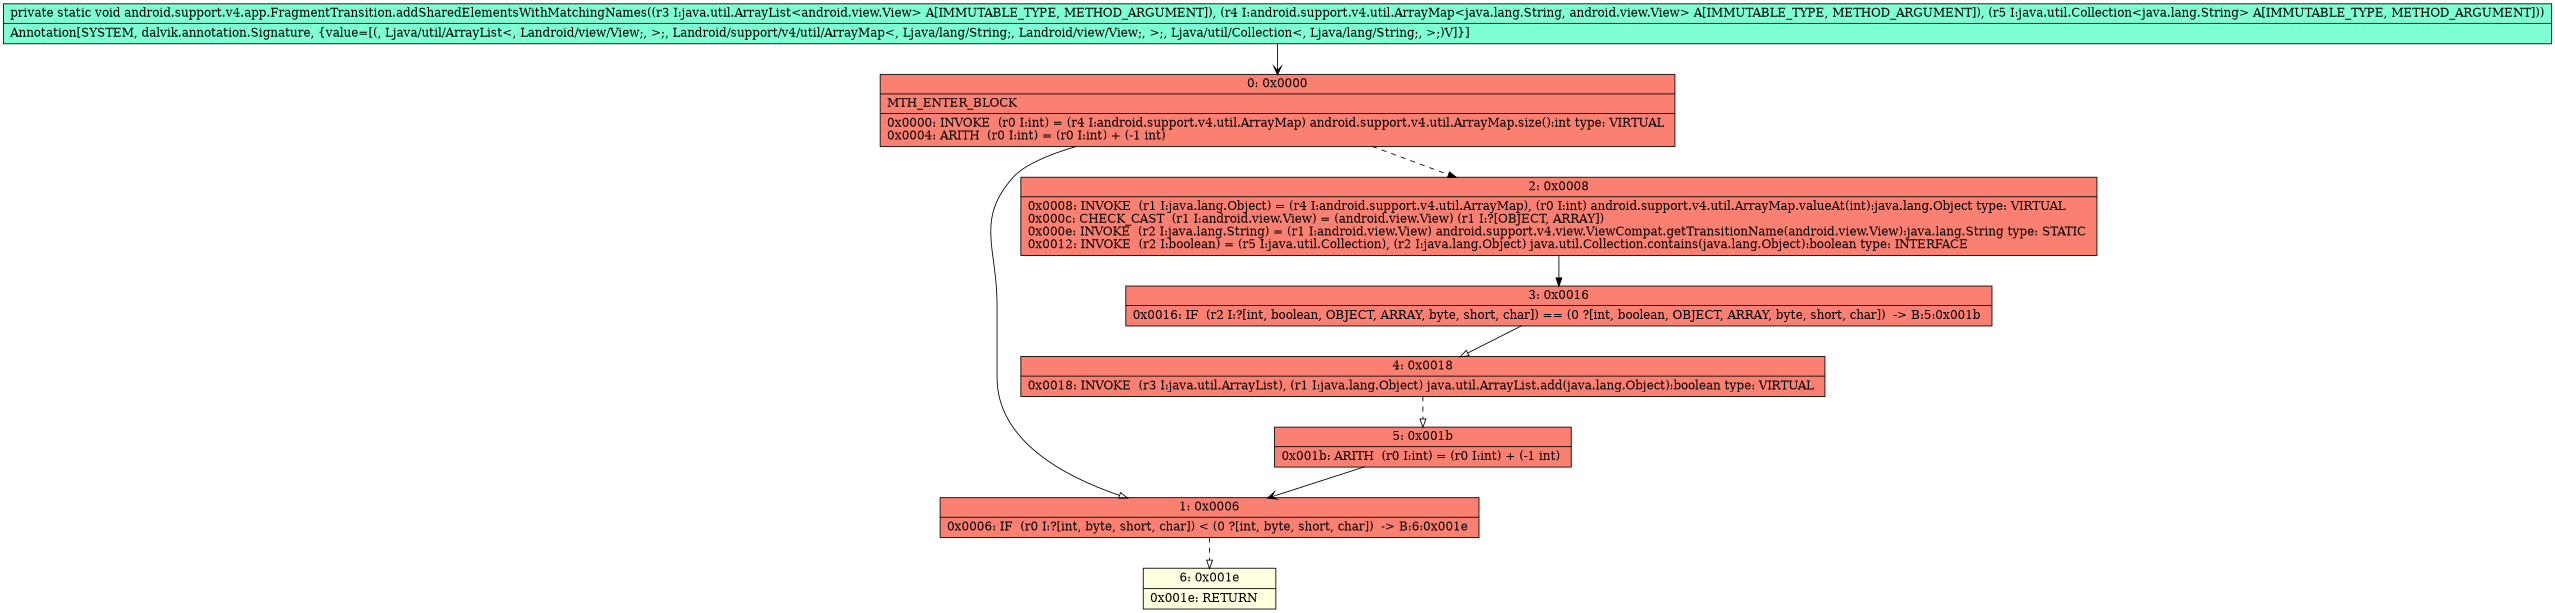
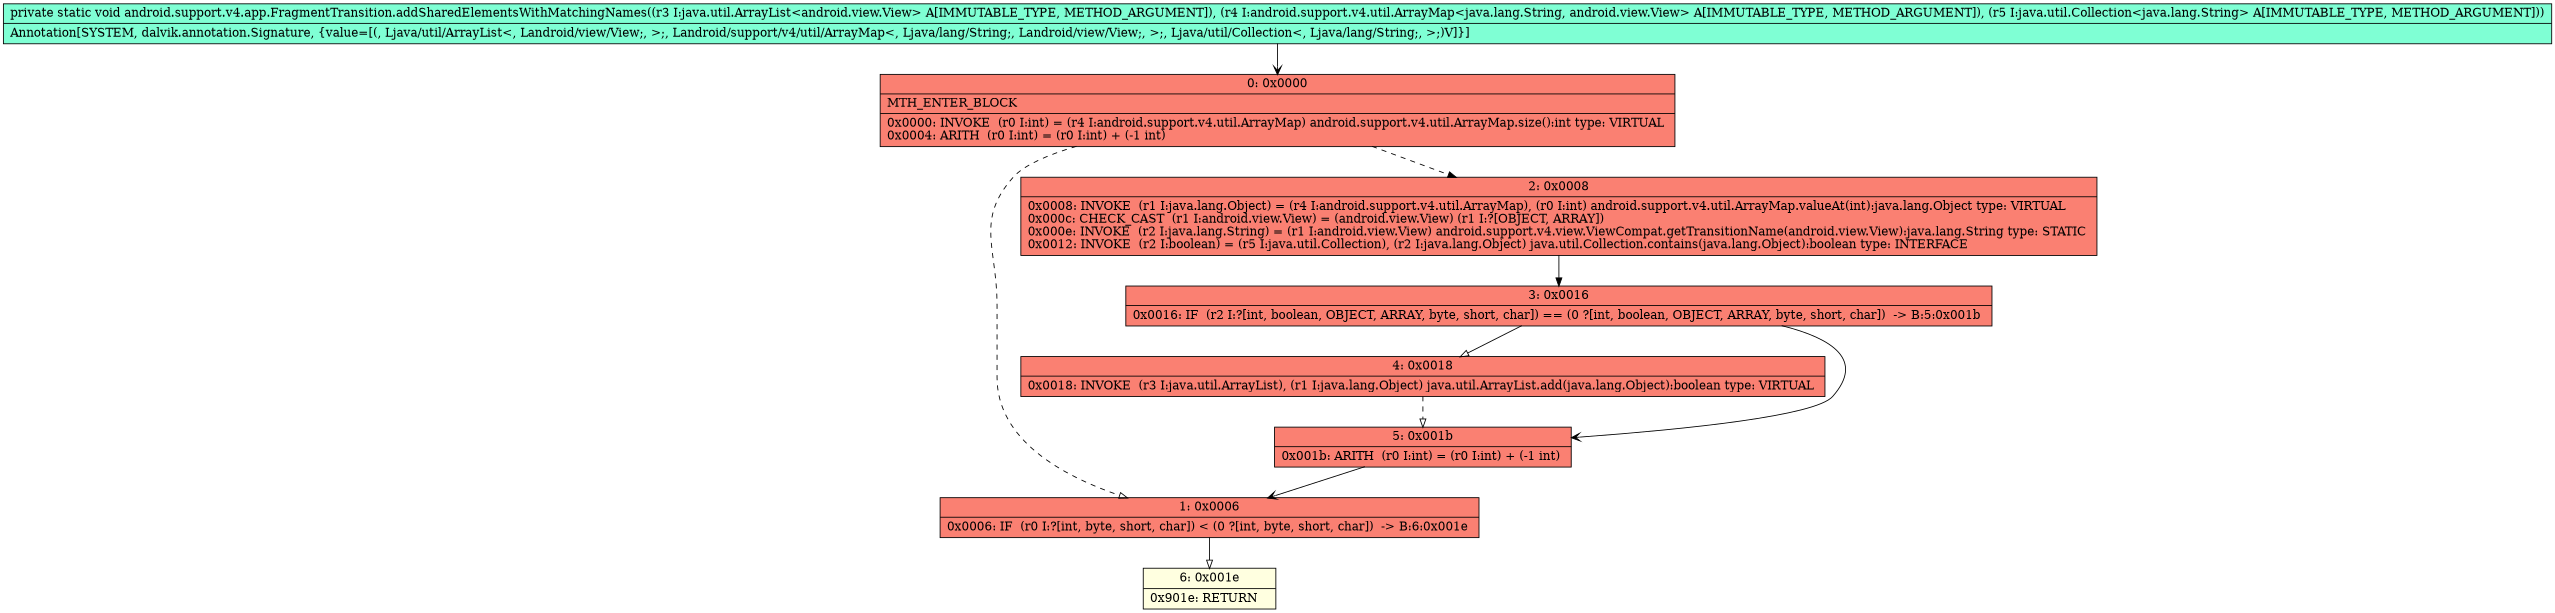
  digraph {
    node [fillcolor=salmon shape=record style=filled]
    edge [arrowhead=onormal]
    n1 [label="{0\:\ 0x0000|MTH_ENTER_BLOCK\l|0x0000: INVOKE  (r0 I:int) = (r4 I:android.support.v4.util.ArrayMap) android.support.v4.util.ArrayMap.size():int type: VIRTUAL \l0x0004: ARITH  (r0 I:int) = (r0 I:int) + (\-1 int) \l}"]
    n2 [label="{1\:\ 0x0006|0x0006: IF  (r0 I:?[int, byte, short, char]) \< (0 ?[int, byte, short, char])  \-\> B:6:0x001e \l}"]
    n3 [label="{2\:\ 0x0008|0x0008: INVOKE  (r1 I:java.lang.Object) = (r4 I:android.support.v4.util.ArrayMap), (r0 I:int) android.support.v4.util.ArrayMap.valueAt(int):java.lang.Object type: VIRTUAL \l0x000c: CHECK_CAST  (r1 I:android.view.View) = (android.view.View) (r1 I:?[OBJECT, ARRAY]) \l0x000e: INVOKE  (r2 I:java.lang.String) = (r1 I:android.view.View) android.support.v4.view.ViewCompat.getTransitionName(android.view.View):java.lang.String type: STATIC \l0x0012: INVOKE  (r2 I:boolean) = (r5 I:java.util.Collection), (r2 I:java.lang.Object) java.util.Collection.contains(java.lang.Object):boolean type: INTERFACE \l}"]
-   n4 [fillcolor=lightyellow label="{6\:\ 0x001e|0x001e: RETURN   \l}"]
+   n4 [fillcolor=lightyellow label="{6\:\ 0x001e|0x901e: RETURN   \l}"]
    n5 [label="{3\:\ 0x0016|0x0016: IF  (r2 I:?[int, boolean, OBJECT, ARRAY, byte, short, char]) == (0 ?[int, boolean, OBJECT, ARRAY, byte, short, char])  \-\> B:5:0x001b \l}"]
    n6 [label="{4\:\ 0x0018|0x0018: INVOKE  (r3 I:java.util.ArrayList), (r1 I:java.lang.Object) java.util.ArrayList.add(java.lang.Object):boolean type: VIRTUAL \l}"]
    n7 [label="{5\:\ 0x001b|0x001b: ARITH  (r0 I:int) = (r0 I:int) + (\-1 int) \l}"]
    n8 [fillcolor=aquamarine label="{private static void android.support.v4.app.FragmentTransition.addSharedElementsWithMatchingNames((r3 I:java.util.ArrayList\<android.view.View\> A[IMMUTABLE_TYPE, METHOD_ARGUMENT]), (r4 I:android.support.v4.util.ArrayMap\<java.lang.String, android.view.View\> A[IMMUTABLE_TYPE, METHOD_ARGUMENT]), (r5 I:java.util.Collection\<java.lang.String\> A[IMMUTABLE_TYPE, METHOD_ARGUMENT]))  | Annotation[SYSTEM, dalvik.annotation.Signature, \{value=[(, Ljava\/util\/ArrayList\<, Landroid\/view\/View;, \>;, Landroid\/support\/v4\/util\/ArrayMap\<, Ljava\/lang\/String;, Landroid\/view\/View;, \>;, Ljava\/util\/Collection\<, Ljava\/lang\/String;, \>;)V]\}]\l}"]
-   n1 -> n2
+   n1 -> n2 [style=dashed]
    n1 -> n3 [arrowhead=normal style=dashed]
-   n2 -> n4 [style=dashed]
+   n2 -> n4
    n3 -> n5 [arrowhead=normal]
    n5 -> n6 [style=solid]
+   n5 -> n7 [arrowhead=vee]
    n6 -> n7 [style=dashed]
    n7 -> n2 [arrowhead=vee]
    n8 -> n1 [arrowhead=vee]
  }
